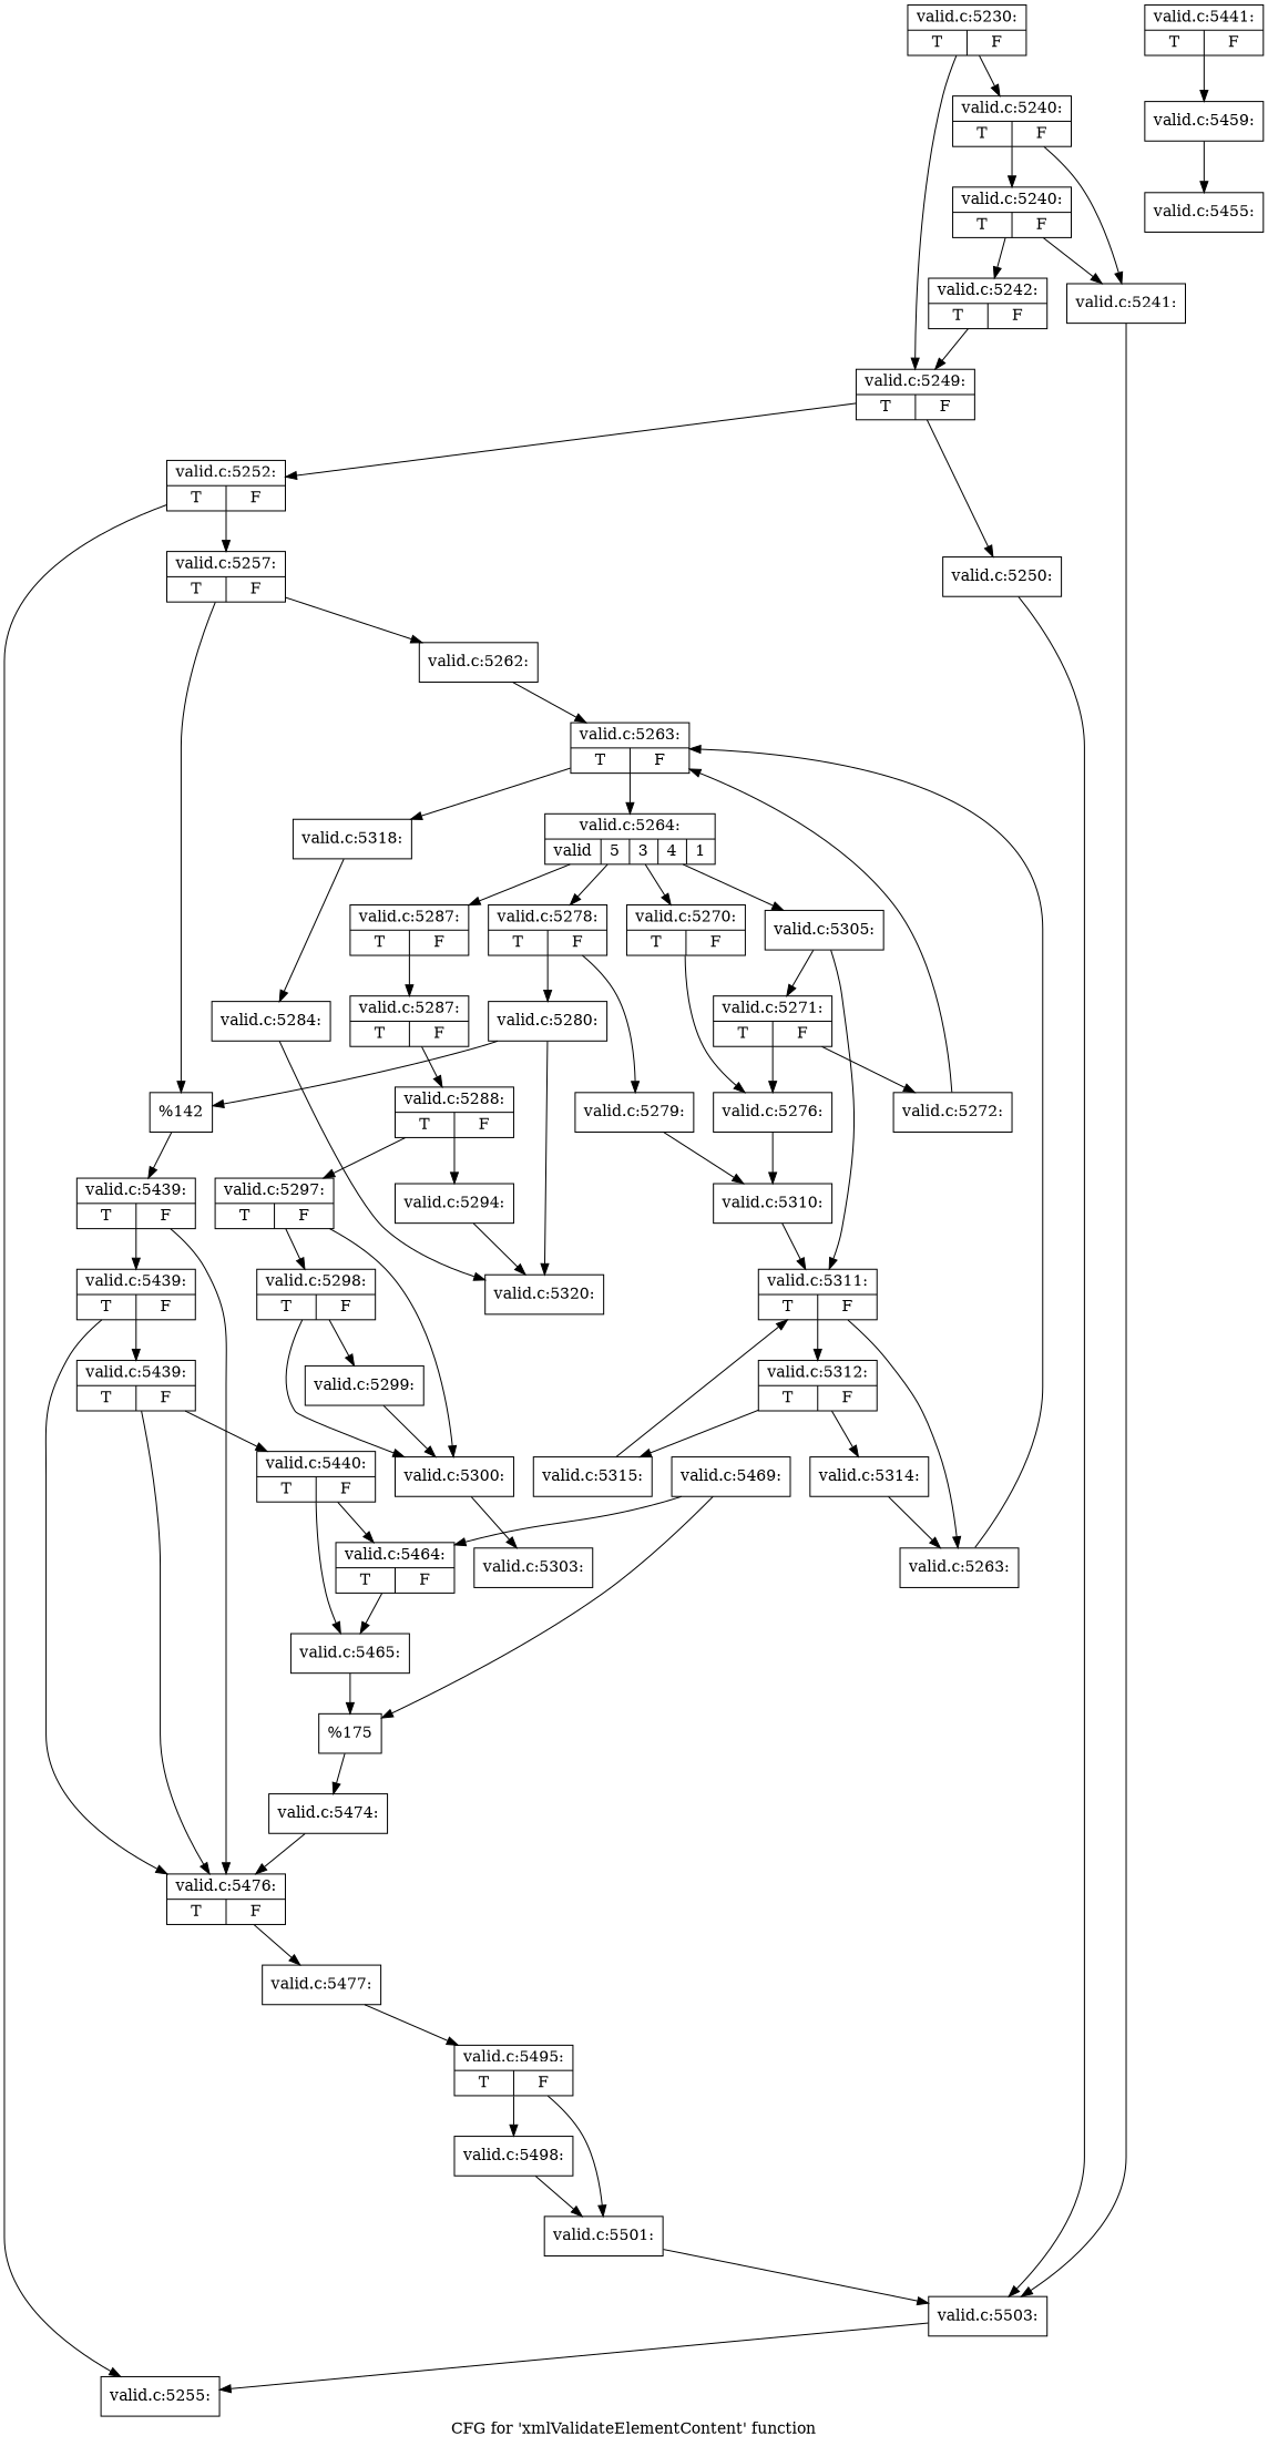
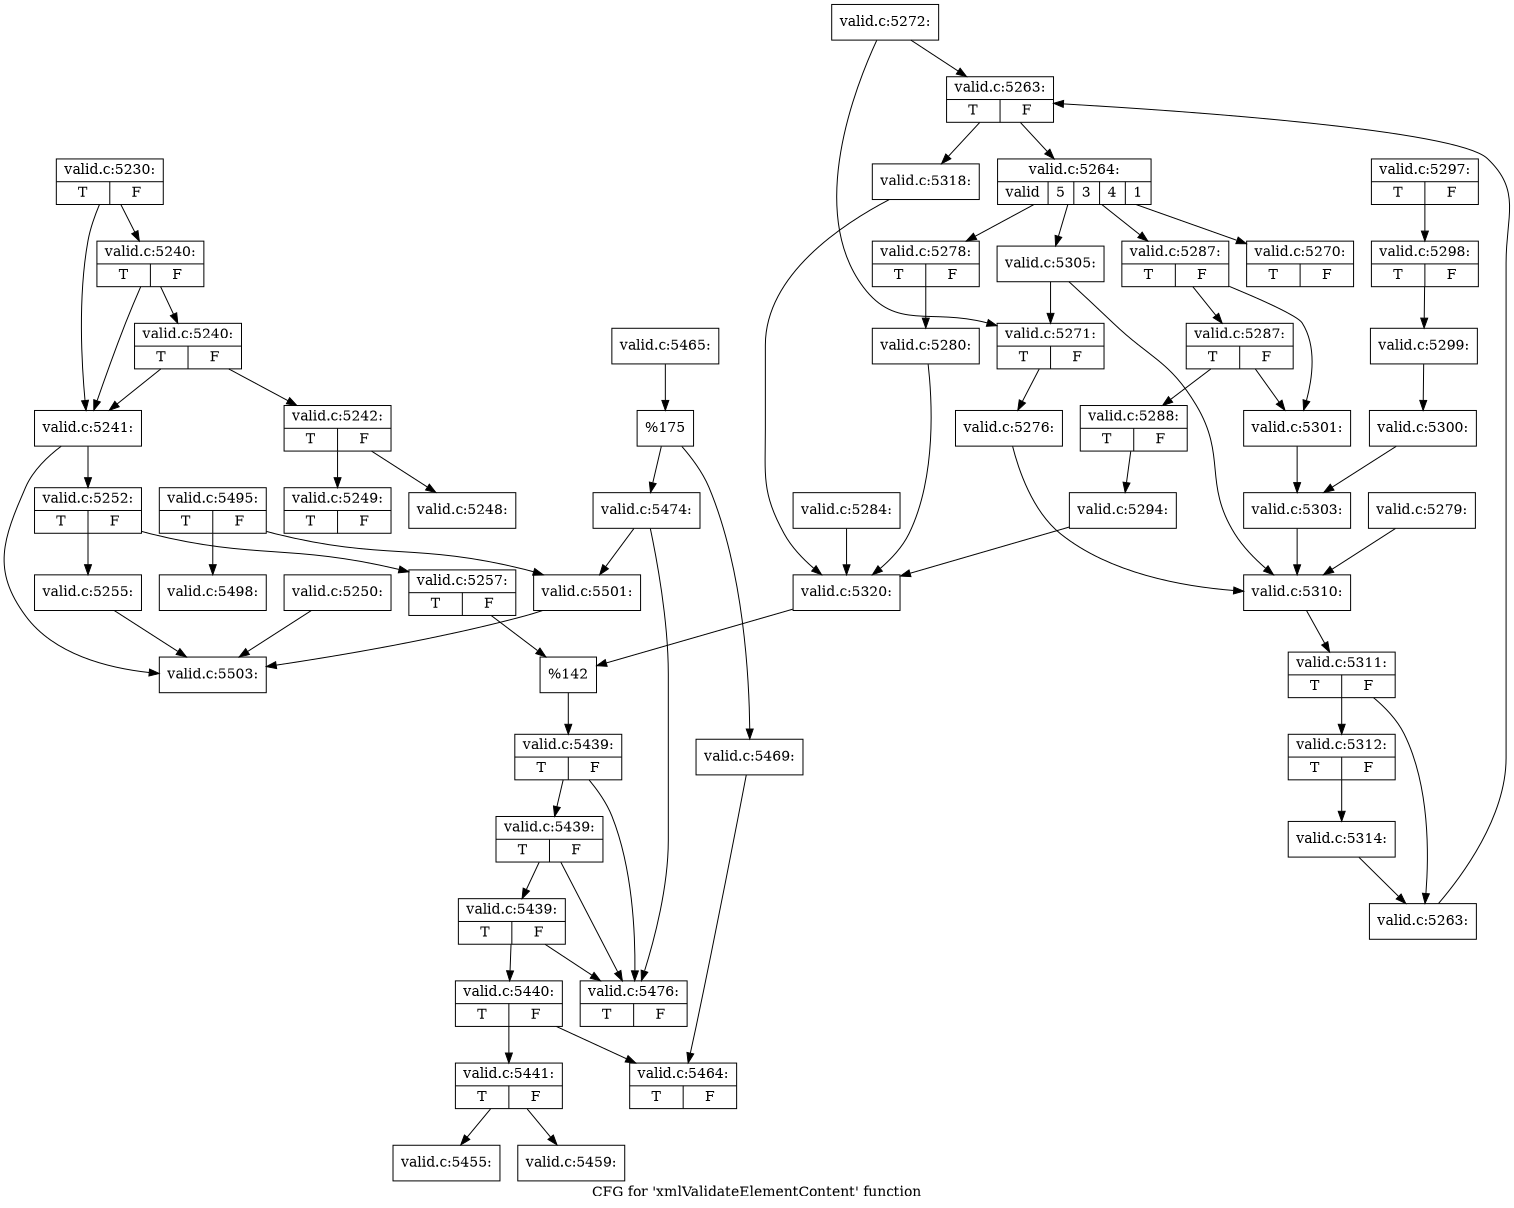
  digraph {
    label="CFG for 'xmlValidateElementContent' function"
    node [shape=record]
    n1 [label="{valid.c:5230:|{<s0>T|<s1>F}}"]
    n2 [label="{valid.c:5241:}"]
    n3 [label="{valid.c:5240:|{<s0>T|<s1>F}}"]
    n4 [label="{valid.c:5503:}"]
    n5 [label="{valid.c:5240:|{<s0>T|<s1>F}}"]
    n6 [label="{valid.c:5242:|{<s0>T|<s1>F}}"]
+   n7 [label="{valid.c:5248:}"]
    n8 [label="{valid.c:5249:|{<s0>T|<s1>F}}"]
    n9 [label="{valid.c:5250:}"]
    n10 [label="{valid.c:5252:|{<s0>T|<s1>F}}"]
    n11 [label="{valid.c:5257:|{<s0>T|<s1>F}}"]
    n12 [label="{valid.c:5255:}"]
-   n13 [label="{valid.c:5262:}"]
    n14 [label="{%142}"]
    n15 [label="{valid.c:5263:|{<s0>T|<s1>F}}"]
    n16 [label="{valid.c:5439:|{<s0>T|<s1>F}}"]
    n17 [label="{valid.c:5264:|{<s0>valid|<s1>5|<s2>3|<s3>4|<s4>1}}"]
    n18 [label="{valid.c:5318:}"]
    n19 [label="{valid.c:5439:|{<s0>T|<s1>F}}"]
    n20 [label="{valid.c:5476:|{<s0>T|<s1>F}}"]
    n21 [label="{valid.c:5305:}"]
    n22 [label="{valid.c:5270:|{<s0>T|<s1>F}}"]
    n23 [label="{valid.c:5278:|{<s0>T|<s1>F}}"]
    n24 [label="{valid.c:5287:|{<s0>T|<s1>F}}"]
    n25 [label="{valid.c:5320:}"]
    n26 [label="{valid.c:5310:}"]
    n27 [label="{valid.c:5271:|{<s0>T|<s1>F}}"]
    n28 [label="{valid.c:5276:}"]
    n29 [label="{valid.c:5279:}"]
    n30 [label="{valid.c:5280:}"]
    n31 [label="{valid.c:5284:}"]
    n32 [label="{valid.c:5287:|{<s0>T|<s1>F}}"]
+   n33 [label="{valid.c:5301:}"]
    n34 [label="{valid.c:5311:|{<s0>T|<s1>F}}"]
    n35 [label="{valid.c:5272:}"]
    n36 [label="{valid.c:5288:|{<s0>T|<s1>F}}"]
    n37 [label="{valid.c:5303:}"]
    n38 [label="{valid.c:5312:|{<s0>T|<s1>F}}"]
    n39 [label="{valid.c:5263:}"]
    n40 [label="{valid.c:5294:}"]
    n41 [label="{valid.c:5297:|{<s0>T|<s1>F}}"]
    n42 [label="{valid.c:5298:|{<s0>T|<s1>F}}"]
    n43 [label="{valid.c:5300:}"]
    n44 [label="{valid.c:5299:}"]
    n45 [label="{valid.c:5314:}"]
-   n46 [label="{valid.c:5315:}"]
    n47 [label="{valid.c:5439:|{<s0>T|<s1>F}}"]
-   n48 [label="{valid.c:5477:}"]
    n49 [label="{valid.c:5440:|{<s0>T|<s1>F}}"]
    n50 [label="{valid.c:5495:|{<s0>T|<s1>F}}"]
    n51 [label="{valid.c:5498:}"]
    n52 [label="{valid.c:5501:}"]
    n53 [label="{valid.c:5441:|{<s0>T|<s1>F}}"]
    n54 [label="{valid.c:5464:|{<s0>T|<s1>F}}"]
    n55 [label="{valid.c:5455:}"]
    n56 [label="{valid.c:5459:}"]
    n57 [label="{valid.c:5465:}"]
    n58 [label="{%175}"]
    n59 [label="{valid.c:5469:}"]
    n60 [label="{valid.c:5474:}"]
-   n1 -> n8
+   n1 -> n2
    n1 -> n3
    n2 -> n4
    n3 -> n2
    n3 -> n5
    n5 -> n2
    n5 -> n6
+   n6 -> n7
    n6 -> n8
-   n8 -> n9
-   n8 -> n10
+   n2 -> n10
    n9 -> n4
    n10 -> n11
    n10 -> n12
-   n11 -> n13
    n11 -> n14
-   n4 -> n12
-   n13 -> n15
+   n12 -> n4
    n14 -> n16
    n15 -> n17
    n15 -> n18
    n16 -> n19
    n16 -> n20
    n17 -> n21
    n17 -> n22
    n17 -> n23
    n17 -> n24
-   n18 -> n31
+   n18 -> n25
    n19 -> n20
    n19 -> n47
-   n20 -> n48
-   n21 -> n34
+   n21 -> n26
    n21 -> n27
-   n22 -> n28
-   n23 -> n29
    n23 -> n30
    n24 -> n32
-   n30 -> n14
+   n24 -> n33
+   n25 -> n14
    n26 -> n34
    n27 -> n28
-   n27 -> n35
+   n35 -> n27
    n28 -> n26
    n29 -> n26
    n30 -> n25
    n31 -> n25
+   n32 -> n33
    n32 -> n36
+   n33 -> n37
    n34 -> n38
    n34 -> n39
    n35 -> n15
    n36 -> n40
-   n36 -> n41
+   n37 -> n26
    n38 -> n45
-   n38 -> n46
    n39 -> n15
    n40 -> n25
    n41 -> n42
-   n41 -> n43
-   n42 -> n43
    n42 -> n44
    n43 -> n37
    n44 -> n43
    n45 -> n39
-   n46 -> n34
    n47 -> n20
    n47 -> n49
-   n48 -> n50
-   n49 -> n57
+   n49 -> n53
    n49 -> n54
    n50 -> n51
    n50 -> n52
-   n51 -> n52
+   n60 -> n52
    n52 -> n4
-   n56 -> n55
+   n53 -> n55
    n53 -> n56
-   n54 -> n57
    n57 -> n58
    n58 -> n60
    n59 -> n54
-   n59 -> n58
+   n58 -> n59
    n60 -> n20
  }
